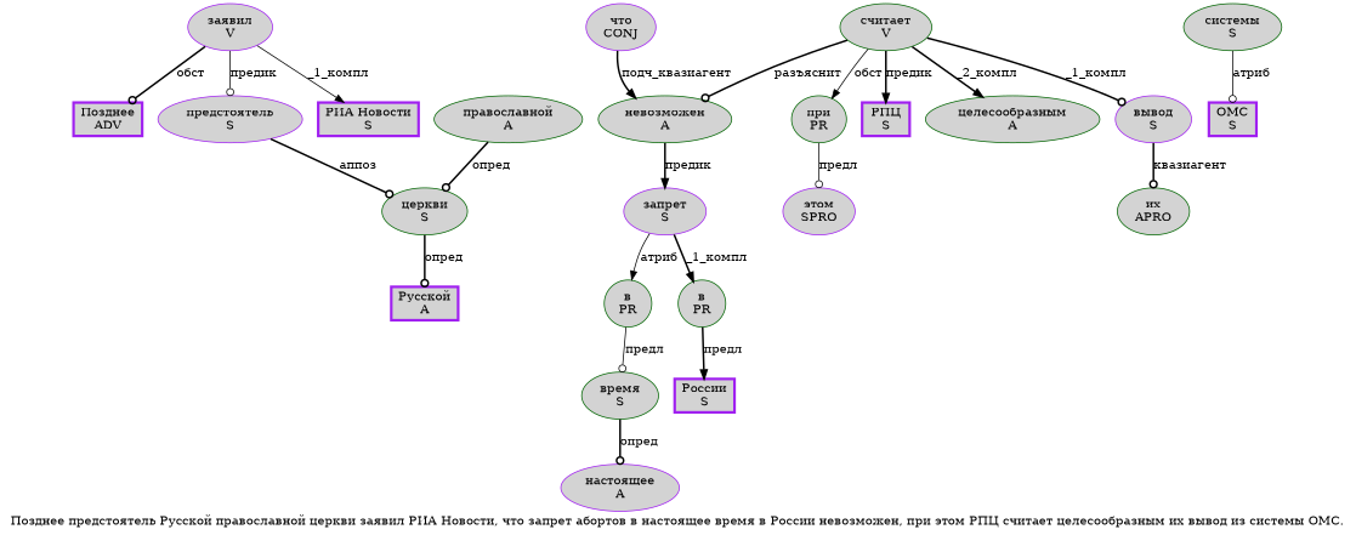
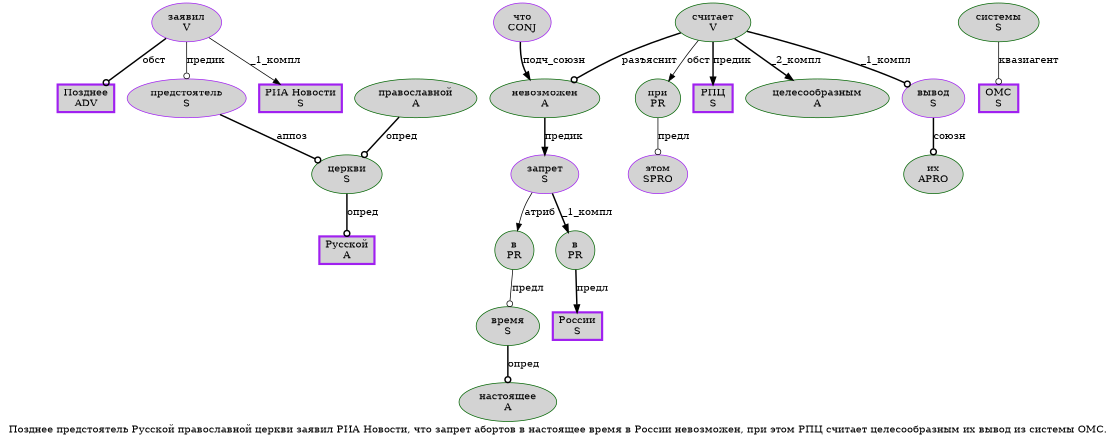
  digraph {
    label="Позднее предстоятель Русской православной церкви заявил РИА Новости, что запрет абортов в настоящее время в России невозможен, при этом РПЦ считает целесообразным их вывод из системы ОМС."
    node [color=purple fillcolor=lightgray penwidth=1 shape=ellipse style=filled]
    edge [arrowhead=odot style=bold]
    n1 [label="Позднее\nADV" penwidth=3 shape=box]
    n2 [label="предстоятель\nS"]
    n3 [color=darkgreen label="церкви\nS"]
    n4 [label="Русской\nA" penwidth=3 shape=box]
    n5 [color=darkgreen label="православной\nA"]
    n6 [label="заявил\nV"]
    n7 [label="РИА Новости\nS" penwidth=3 shape=box]
    n8 [label="что\nCONJ"]
    n9 [color=darkgreen label="невозможен\nA"]
    n10 [label="запрет\nS"]
    n11 [color=darkgreen label="в\nPR"]
    n12 [color=darkgreen label="в\nPR"]
    n13 [color=darkgreen label="время\nS"]
    n14 [label="России\nS" penwidth=3 shape=box]
-   n15 [label="настоящее\nA"]
+   n15 [color=darkgreen label="настоящее\nA"]
    n16 [color=darkgreen label="считает\nV"]
    n17 [color=darkgreen label="при\nPR"]
    n18 [label="РПЦ\nS" penwidth=3 shape=box]
    n19 [color=darkgreen label="целесообразным\nA"]
    n20 [label="вывод\nS"]
    n21 [label="этом\nSPRO"]
    n22 [color=darkgreen label="их\nAPRO"]
    n23 [color=darkgreen label="системы\nS"]
    n24 [label="ОМС\nS" penwidth=3 shape=box]
    n2 -> n3 [label="аппоз"]
    n3 -> n4 [label="опред"]
    n5 -> n3 [label="опред"]
    n6 -> n1 [label="обст"]
    n6 -> n2 [label="предик" style=solid]
    n6 -> n7 [arrowhead=normal label="_1_компл" style=solid]
-   n8 -> n9 [arrowhead=normal label="подч_квазиагент"]
+   n8 -> n9 [arrowhead=normal label="подч_союзн"]
    n9 -> n10 [arrowhead=normal label="предик"]
    n10 -> n11 [arrowhead=normal label="атриб" style=solid]
    n10 -> n12 [arrowhead=normal label="_1_компл"]
    n11 -> n13 [label="предл" style=solid]
    n12 -> n14 [arrowhead=normal label="предл"]
    n13 -> n15 [label="опред"]
    n16 -> n9 [label="разъяснит"]
    n16 -> n17 [arrowhead=normal label="обст" style=solid]
    n16 -> n18 [arrowhead=normal label="предик"]
    n16 -> n19 [arrowhead=normal label="_2_компл"]
    n16 -> n20 [label="_1_компл"]
    n17 -> n21 [label="предл" style=solid]
-   n20 -> n22 [label="квазиагент"]
-   n23 -> n24 [label="атриб" style=solid]
+   n20 -> n22 [label="союзн"]
+   n23 -> n24 [label="квазиагент" style=solid]
  }
